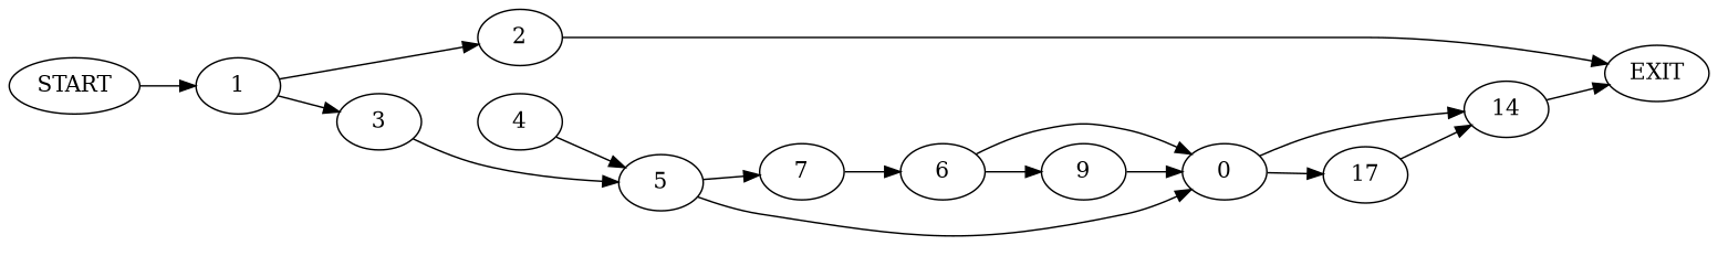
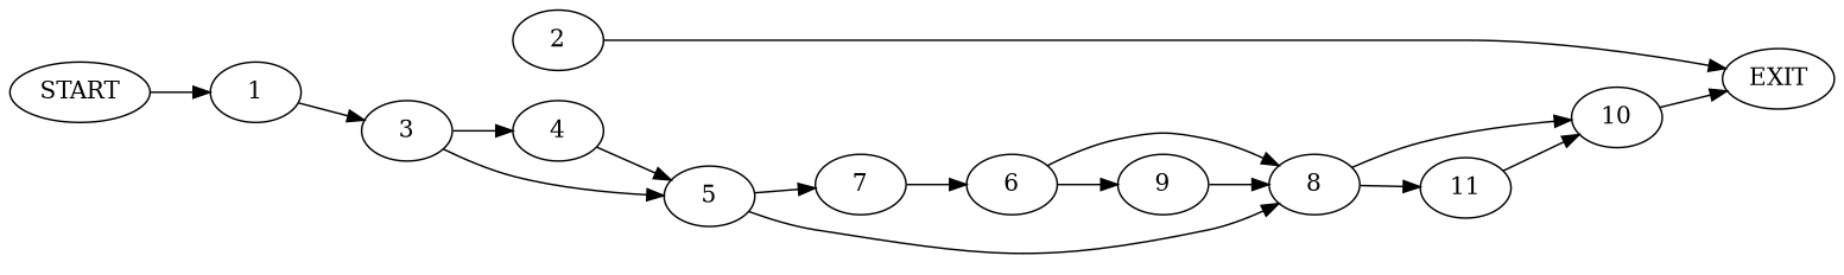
  digraph {
    rankdir=LR
    n1 [label=START]
    1
    2
    3
    n5 [label=EXIT]
    4
    5
    7
-   8 [label=0]
+   8
    6
    9
-   10 [label=14]
-   11 [label=17]
+   10
+   11
    n1 -> 1
-   1 -> 2
    1 -> 3
    2 -> n5
+   3 -> 4
    3 -> 5
    4 -> 5
    5 -> 7
    5 -> 8
    7 -> 6
    8 -> 10
    8 -> 11
    6 -> 8
    6 -> 9
    9 -> 8
    10 -> n5
    11 -> 10
  }
